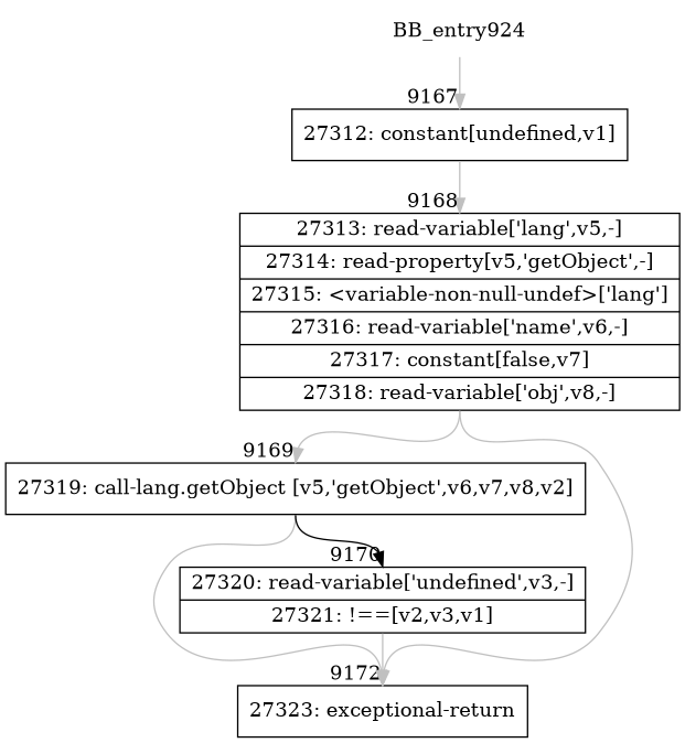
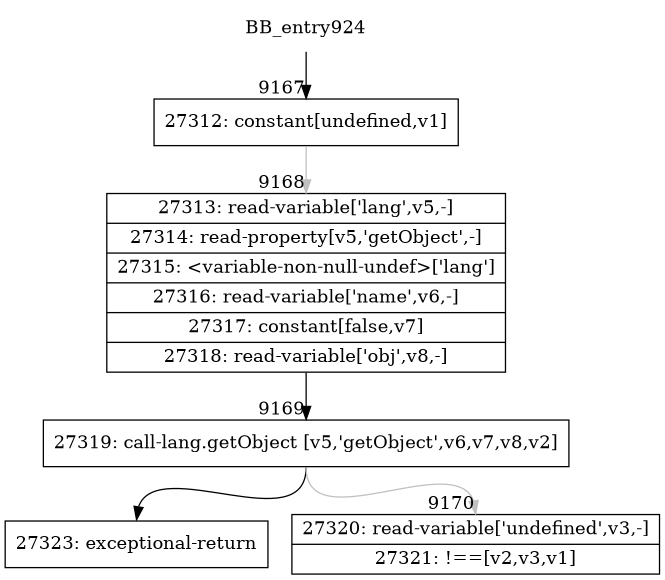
  digraph {
    rankdir=TD
    node [shape=record]
    edge [headport=n tailport=s color=gray]
    n1 [label=BB_entry924 shape=none]
    n2 [label="{27312: constant[undefined,v1]}"]
    n3 [label="{27313: read-variable['lang',v5,-]|27314: read-property[v5,'getObject',-]|27315: \<variable-non-null-undef\>['lang']|27316: read-variable['name',v6,-]|27317: constant[false,v7]|27318: read-variable['obj',v8,-]}"]
    n4 [label="{27319: call-lang.getObject [v5,'getObject',v6,v7,v8,v2]}"]
    n5 [label="{27323: exceptional-return}"]
    n6 [label="{27320: read-variable['undefined',v3,-]|27321: !==[v2,v3,v1]}"]
-   n1 -> n2 [headlabel="    9167"]
+   n1 -> n2 [headlabel="    9167" color=""]
    n2 -> n3 [headlabel="      9168"]
-   n3 -> n4 [headlabel="      9169"]
-   n3 -> n5 [headlabel="      9172"]
-   n4 -> n5
-   n4 -> n6 [headlabel="      9170" color=""]
-   n6 -> n5
+   n3 -> n4 [headlabel="      9169" color=""]
+   n4 -> n5 [color=black]
+   n4 -> n6 [headlabel="      9170"]
  }
